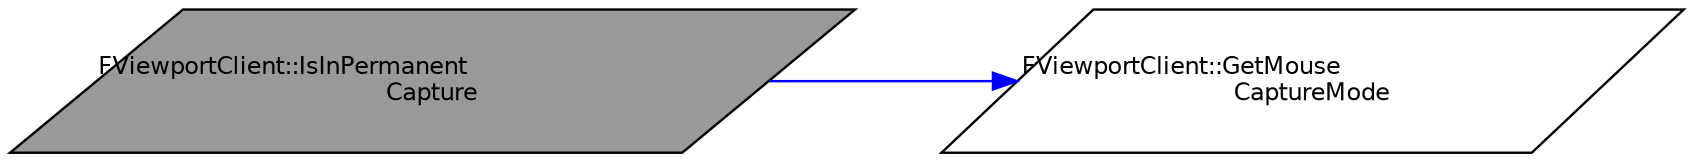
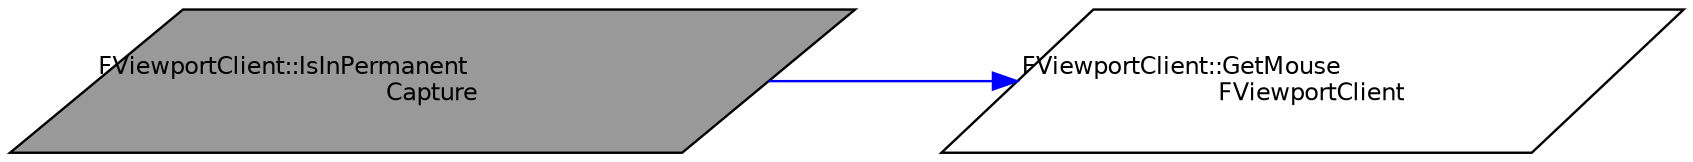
  digraph {
    rankdir=LR
    node [color=black fontname=Helvetica fontsize=10 shape=parallelogram style=filled]
    n1 [fillcolor=grey60 fontcolor=black height=0.2 label="FViewportClient::IsInPermanent\lCapture" width=0.4]
-   n2 [fillcolor=white height=0.2 label="FViewportClient::GetMouse\lCaptureMode" width=0.4]
+   n2 [fillcolor=white height=0.2 label="FViewportClient::GetMouse\lFViewportClient" width=0.4]
    n1 -> n2 [color=blue fontname=Helvetica fontsize=10 labelfontname=Helvetica labelfontsize=10 style=solid arrowhead=normal]
  }
